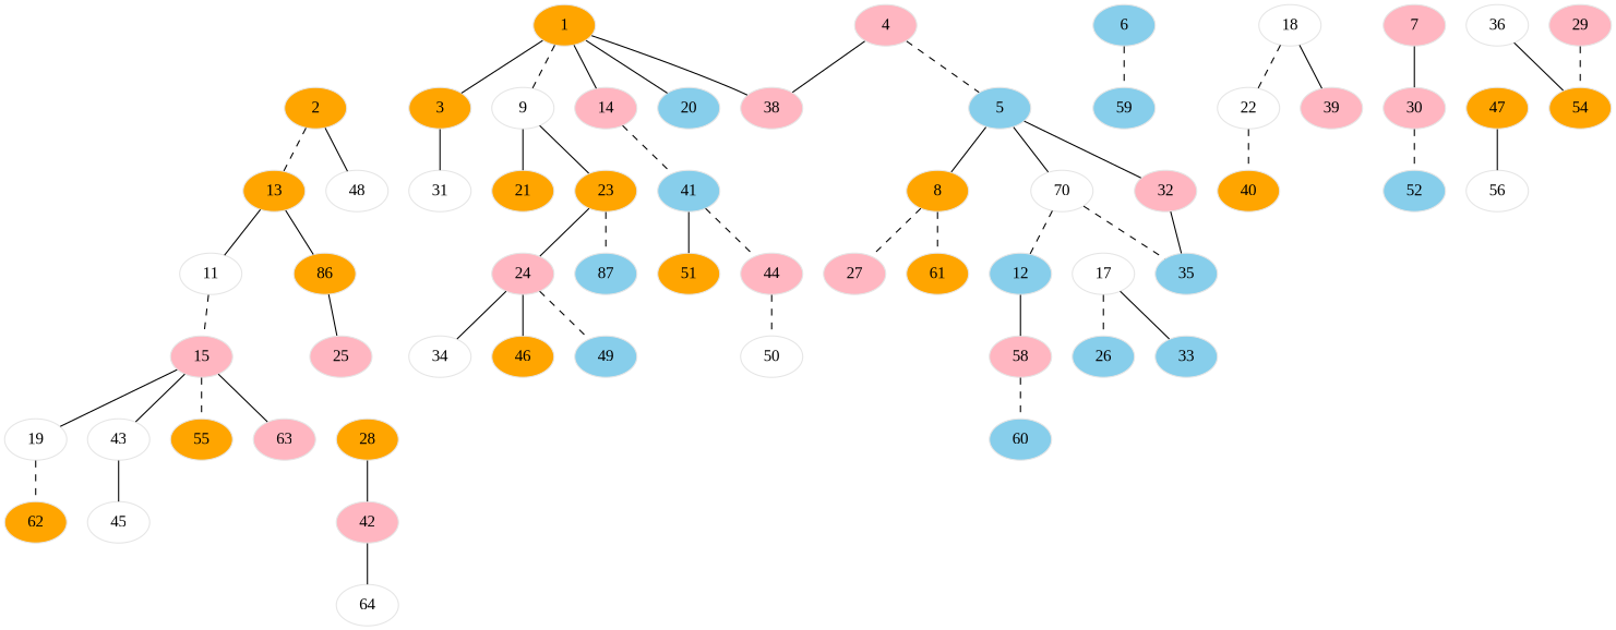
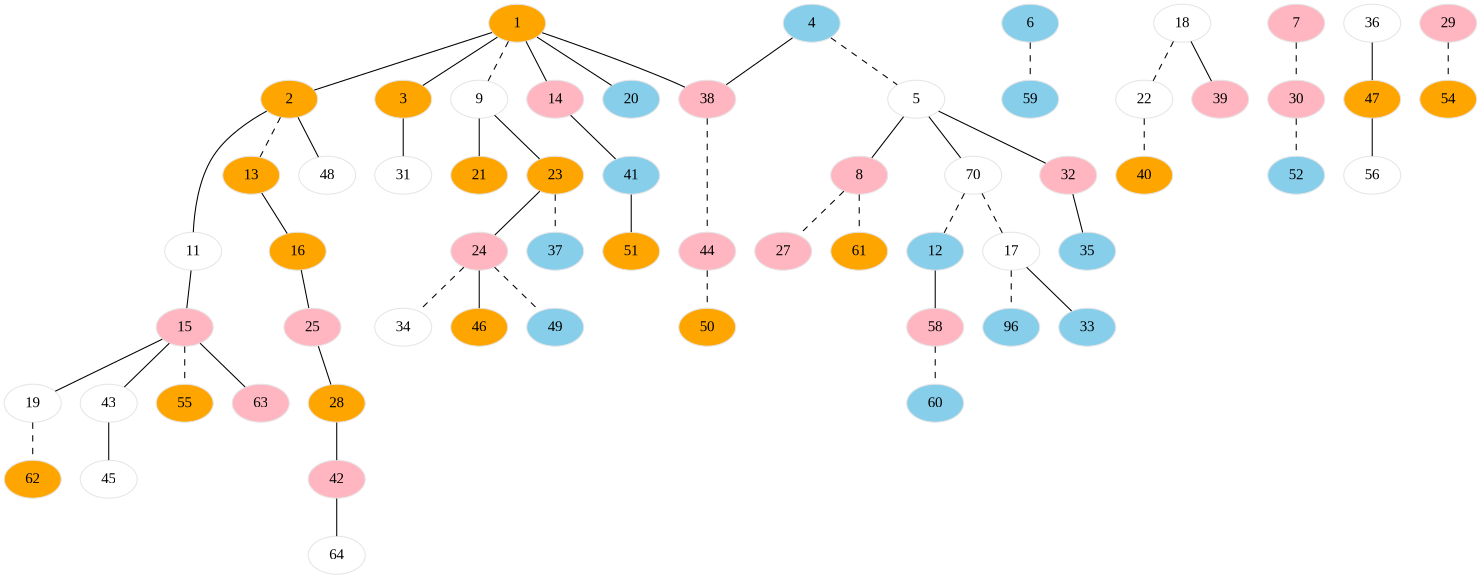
  graph {
    fontname="Liberation Serif"
    node [color=gray90 fillcolor=orange fontname="Liberation Serif" style=filled]
    edge [fontname="Liberation Serif" style=solid]
    1
    2
    3
    9 [fillcolor=white]
    14 [fillcolor=lightpink]
    20 [fillcolor=skyblue]
    38 [fillcolor=lightpink]
    11 [fillcolor=white]
    13
    48 [fillcolor=white]
    31 [fillcolor=white]
-   4 [fillcolor=lightpink]
-   5 [fillcolor=skyblue]
+   4 [fillcolor=skyblue]
+   5 [fillcolor=white]
    21
    23
    41 [fillcolor=skyblue]
    6 [fillcolor=skyblue]
    59 [fillcolor=skyblue]
    15 [fillcolor=lightpink]
-   16 [label=86]
+   16
    18 [fillcolor=white]
    22 [fillcolor=white]
    39 [fillcolor=lightpink]
-   8
+   8 [fillcolor=lightpink]
    n25 [fillcolor=white label=70]
    32 [fillcolor=lightpink]
    44 [fillcolor=lightpink]
    7 [fillcolor=lightpink]
    30 [fillcolor=lightpink]
    27 [fillcolor=lightpink]
    61
    12 [fillcolor=skyblue]
    17 [fillcolor=white]
    35 [fillcolor=skyblue]
    36 [fillcolor=white]
    47
    52 [fillcolor=skyblue]
    24 [fillcolor=lightpink]
-   37 [fillcolor=skyblue label=87]
+   37 [fillcolor=skyblue]
    58 [fillcolor=lightpink]
-   26 [fillcolor=skyblue]
+   26 [fillcolor=skyblue label=96]
    33 [fillcolor=skyblue]
    19 [fillcolor=white]
    43 [fillcolor=white]
    55
    63 [fillcolor=lightpink]
    29 [fillcolor=lightpink]
    54
    60 [fillcolor=skyblue]
    25 [fillcolor=lightpink]
    51
    62
    45 [fillcolor=white]
    28
    40
    34 [fillcolor=white]
    46
    49 [fillcolor=skyblue]
    42 [fillcolor=lightpink]
    64 [fillcolor=white]
    56 [fillcolor=white]
-   50 [fillcolor=white]
+   50
+   1 -- 2
    1 -- 3
    1 -- 9 [style=dashed]
    1 -- 14
    1 -- 20
    1 -- 38
-   13 -- 11
+   2 -- 11
    2 -- 13 [style=dashed]
    2 -- 48
    3 -- 31
    9 -- 21
    9 -- 23
-   14 -- 41 [style=dashed]
-   41 -- 44 [style=dashed]
-   11 -- 15 [style=dashed]
+   14 -- 41
+   38 -- 44 [style=dashed]
+   11 -- 15
    13 -- 16
    4 -- 38
    4 -- 5 [style=dashed]
    5 -- 8
    5 -- n25
    5 -- 32
    23 -- 24
    23 -- 37 [style=dashed]
    41 -- 51
    6 -- 59 [style=dashed]
    15 -- 19
    15 -- 43
    15 -- 55 [style=dashed]
    15 -- 63
    16 -- 25
    18 -- 22 [style=dashed]
    18 -- 39
    22 -- 40 [style=dashed]
    8 -- 27 [style=dashed]
    8 -- 61 [style=dashed]
    n25 -- 12 [style=dashed]
-   n25 -- 35 [style=dashed]
+   n25 -- 17 [style=dashed]
    32 -- 35
    44 -- 50 [style=dashed]
-   7 -- 30
+   7 -- 30 [style=dashed]
    30 -- 52 [style=dashed]
    12 -- 58
    17 -- 26 [style=dashed]
    17 -- 33
-   36 -- 54
+   36 -- 47
    47 -- 56
-   24 -- 34
+   24 -- 34 [style=dashed]
    24 -- 46
    24 -- 49 [style=dashed]
    58 -- 60 [style=dashed]
    19 -- 62 [style=dashed]
    43 -- 45
    29 -- 54 [style=dashed]
+   25 -- 28
    28 -- 42
    42 -- 64
  }
